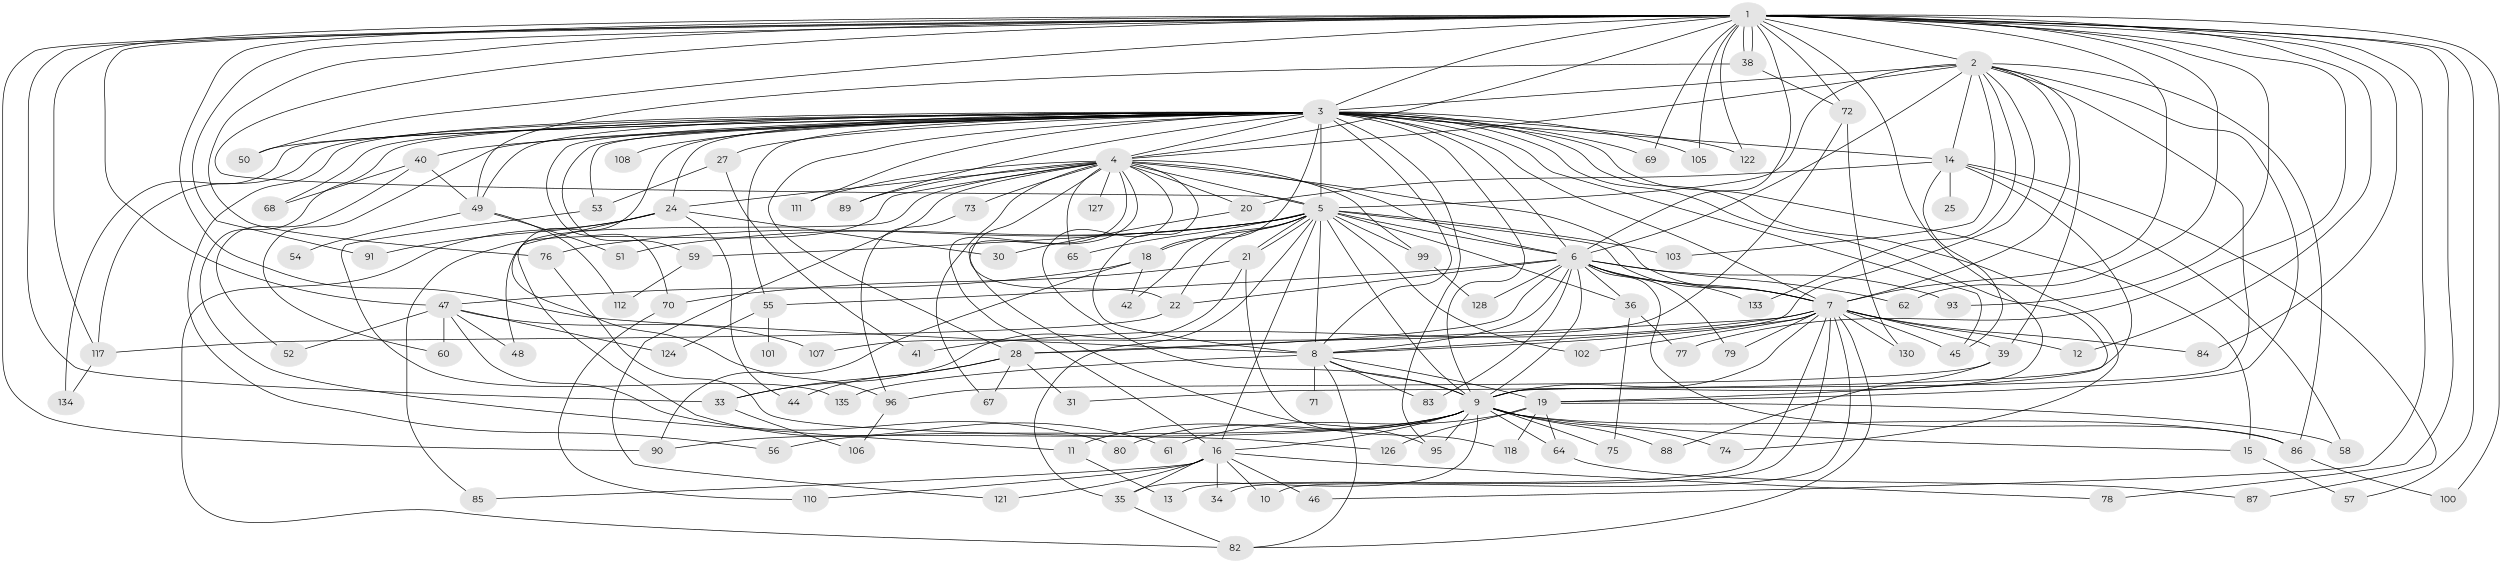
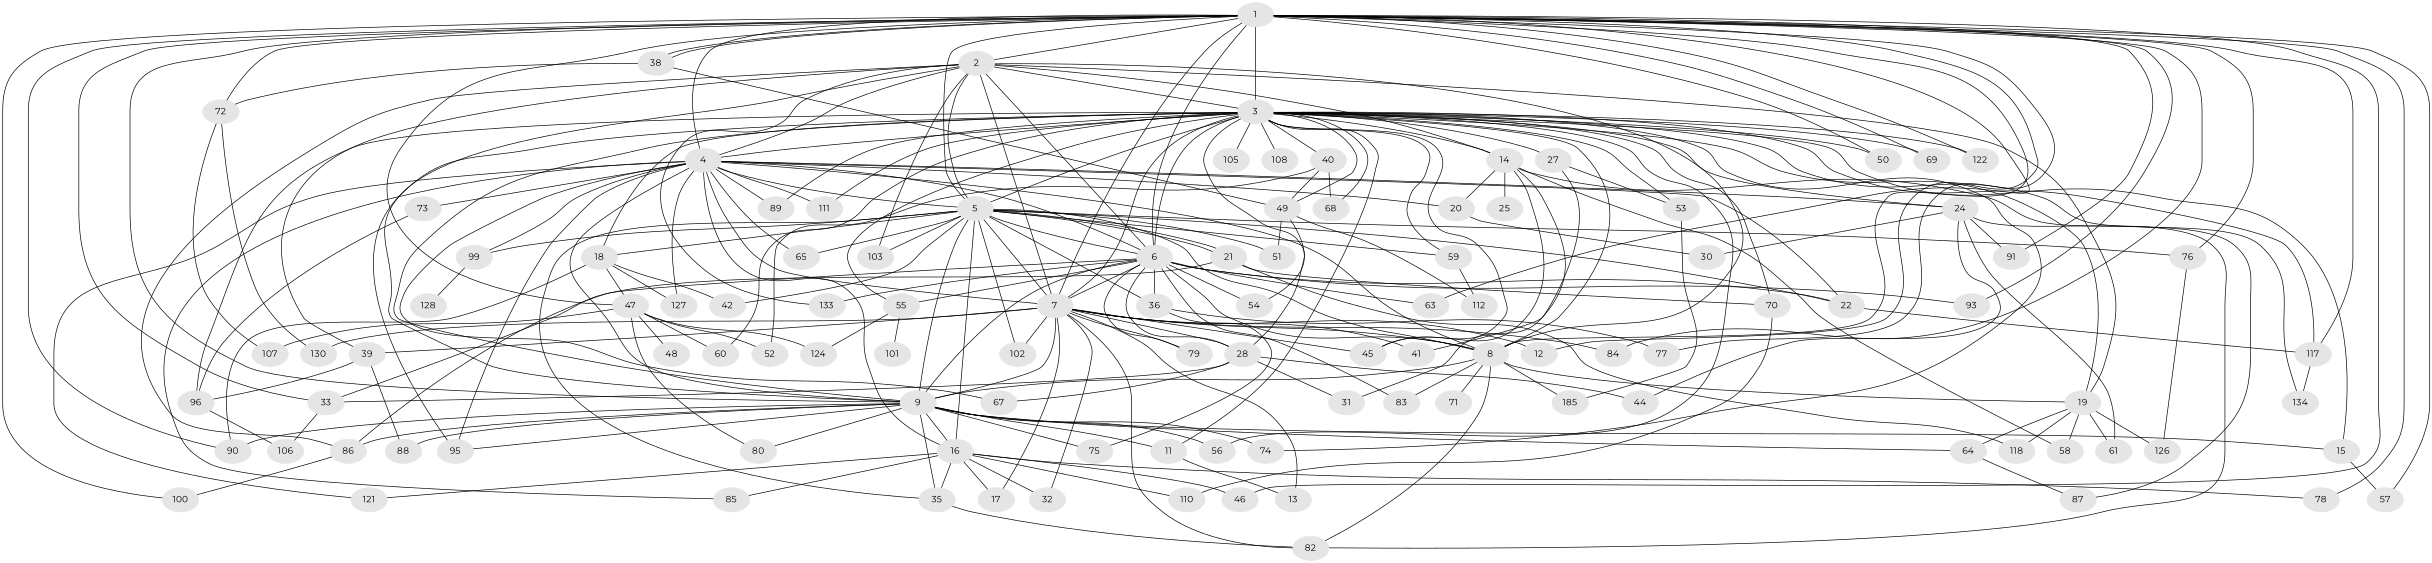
  graph {
    fontname=Montserrat
    node [color=gray90 fontname=Montserrat style=filled]
    edge [fontname=Montserrat]
    1 [super="+81"]
    2 [super="+63"]
    3 [super="+10"]
    4 [super="+20"]
    5 [super="+109"]
    6 [super="+123"]
    7 [super="+66"]
    8 [super="+116"]
    9 [super="+26"]
    12
    33
    38
    46
    47
    50
    57
-   62
+   62 [label=63]
    69
    72
    76
    77
    78
    84
    90 [super="+94"]
    91
    93
    100
    105
    117 [super="+131"]
    122
    14 [super="+119"]
    19 [super="+23"]
    39 [super="+125"]
    86 [super="+92"]
    103
    133
    11
    15 [super="+97"]
    18 [super="+104"]
    24 [super="+98"]
    27
    28 [super="+115"]
    40
    49 [super="+113"]
    53
    55
    56
    59
    60
    68
    70 [super="+114"]
    74
    89
    95 [super="+129"]
    96
    108
    111
    134
    45
    16 [super="+32"]
    22 [super="+37"]
    n62 [label=20]
    48
    65
    67
    73
    85
    99
    121
    127
    21
    35 [super="+43"]
    36
    42
    51
    102
    54
    79
    83
    13
-   17 [label=10]
-   34
+   17
+   34 [label=32]
    41
    82 [super="+132"]
    130
    71
-   135
+   135 [label=185]
    64
    75
    80
    88
    106
    52
    107
    124
    126
    25
    31
    58
    87
    61
    118
    30
    44
    112
    101
    110
    128
    1 -- 2
    1 -- 3 [weight=2]
    1 -- 4
    1 -- 5
    1 -- 6
    1 -- 7
    1 -- 8
    1 -- 9 [weight=2]
    1 -- 12
    1 -- 33
    1 -- 38
    1 -- 38
    1 -- 46
    1 -- 47
    1 -- 50
    1 -- 57
    1 -- 62
    1 -- 69
    1 -- 72
    1 -- 76
    1 -- 77
    1 -- 78
    1 -- 84
    1 -- 90
    1 -- 91
    1 -- 93
    1 -- 100
-   1 -- 105
    1 -- 117
    1 -- 122
    2 -- 3 [weight=3]
    2 -- 4
    2 -- 5
    2 -- 6
    2 -- 7
    2 -- 8
    2 -- 9
    2 -- 14
    2 -- 19
    2 -- 39
    2 -- 86
    2 -- 103
    2 -- 133
    3 -- 4 [weight=2]
    3 -- 5 [weight=2]
    3 -- 6 [weight=2]
    3 -- 7 [weight=3]
    3 -- 8 [weight=2]
    3 -- 9 [weight=3]
    3 -- 50
    3 -- 69
    3 -- 105
    3 -- 117
    3 -- 122
    3 -- 14
    3 -- 19
    3 -- 11
    3 -- 15
    3 -- 18 [weight=2]
    3 -- 24
    3 -- 27
    3 -- 28
    3 -- 40
    3 -- 49
    3 -- 53
    3 -- 55
    3 -- 56
    3 -- 59
    3 -- 60
    3 -- 68
    3 -- 70 [weight=2]
    3 -- 74
    3 -- 89
    3 -- 95
    3 -- 96
    3 -- 108
    3 -- 111
    3 -- 134
    3 -- 45
    4 -- 5
    4 -- 6
    4 -- 7
    4 -- 8
    4 -- 9
    4 -- 24 [weight=2]
    4 -- 89
    4 -- 95
    4 -- 111
    4 -- 16
    4 -- 22
    4 -- n62
-   4 -- 48
    4 -- 65
    4 -- 67
    4 -- 73 [weight=2]
    4 -- 85
    4 -- 99
    4 -- 121
    4 -- 127
    5 -- 6
    5 -- 7
    5 -- 8
    5 -- 9 [weight=2]
    5 -- 76
    5 -- 103
    5 -- 18
    5 -- 59
    5 -- 16
    5 -- 22
    5 -- 65
    5 -- 99
    5 -- 21
    5 -- 21
    5 -- 35
    5 -- 36
    5 -- 42
    5 -- 51
    5 -- 102
    6 -- 7
    6 -- 8
    6 -- 9
    6 -- 62
    6 -- 93
    6 -- 86
    6 -- 133
    6 -- 28
    6 -- 55
    6 -- 22
    6 -- 36
-   6 -- 128
+   6 -- 54
    6 -- 79
    6 -- 83
    7 -- 8
    7 -- 9
    7 -- 12
    7 -- 84
    7 -- 39
    7 -- 28
    7 -- 45
    7 -- 102
    7 -- 79
    7 -- 13
    7 -- 17
    7 -- 34
    7 -- 41
    7 -- 82
    7 -- 130
    8 -- 9
    8 -- 19
    8 -- 83
    8 -- 82
    8 -- 71
    8 -- 135
    9 -- 90
    9 -- 86
    9 -- 11
    9 -- 15
    9 -- 56
    9 -- 74
    9 -- 95
    9 -- 16
    9 -- 35
    9 -- 64
    9 -- 75
    9 -- 80
    9 -- 88
    33 -- 106
    38 -- 72
    38 -- 49
    47 -- 60
    47 -- 48
    47 -- 80
    47 -- 52
    47 -- 107
    47 -- 124
    72 -- 130
    72 -- 107
    76 -- 126
    117 -- 134
    14 -- 45
    14 -- n62
    14 -- 25
    14 -- 31
    14 -- 58
    14 -- 87
    19 -- 64
    19 -- 126
    19 -- 58
    19 -- 61
    19 -- 118
    39 -- 96
    39 -- 88
    86 -- 100
    11 -- 13
    15 -- 57
    18 -- 47
    18 -- 90
+   18 -- 127
    18 -- 42
    24 -- 91
    24 -- 82
    24 -- 61
    24 -- 30
    24 -- 44
    27 -- 53
    27 -- 41
    28 -- 33
    28 -- 67
    28 -- 31
    28 -- 44
    40 -- 49
    40 -- 68
    40 -- 52
    49 -- 51
    49 -- 54
    49 -- 112
    53 -- 135
    55 -- 124
    55 -- 101
    59 -- 112
    70 -- 110
    96 -- 106
    16 -- 46
    16 -- 78
    16 -- 85
    16 -- 121
    16 -- 35
    16 -- 17
    16 -- 34
    16 -- 110
    22 -- 117
    n62 -- 30
    73 -- 96
    99 -- 128
    21 -- 33
    21 -- 70
    21 -- 118
    35 -- 82
    36 -- 77
    36 -- 75
    64 -- 87
  }
